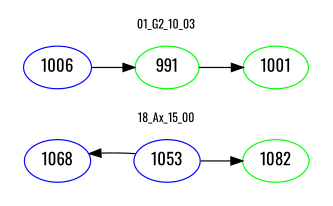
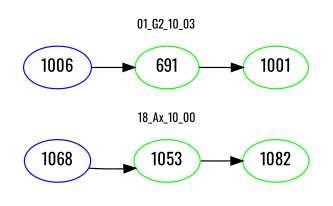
  digraph {
    fontname=Oswald
    rankdir=LR
    node [color=green fontname=Oswald]
    edge [color=black fontname=Oswald]
    n1 [color=blue label=1068]
-   n2 [color=blue label=1053]
+   n2 [label=1053]
    n3 [label=1082]
    n4 [color=blue label=1006]
-   n5 [label=991]
+   n5 [label=691]
    n6 [label=1001]
    subgraph cluster_1 {
      color=white
      fontsize=10
-     label="18_Ax_15_00"
+     label="18_Ax_10_00"
      n1
      n2
      n3
    }
    subgraph cluster_2 {
      color=white
      fontsize=10
      label="01_G2_10_03"
      n4
      n5
      n6
    }
-   n2 -> n1
+   n1 -> n2
    n2 -> n3
    n4 -> n5
    n5 -> n6
  }
